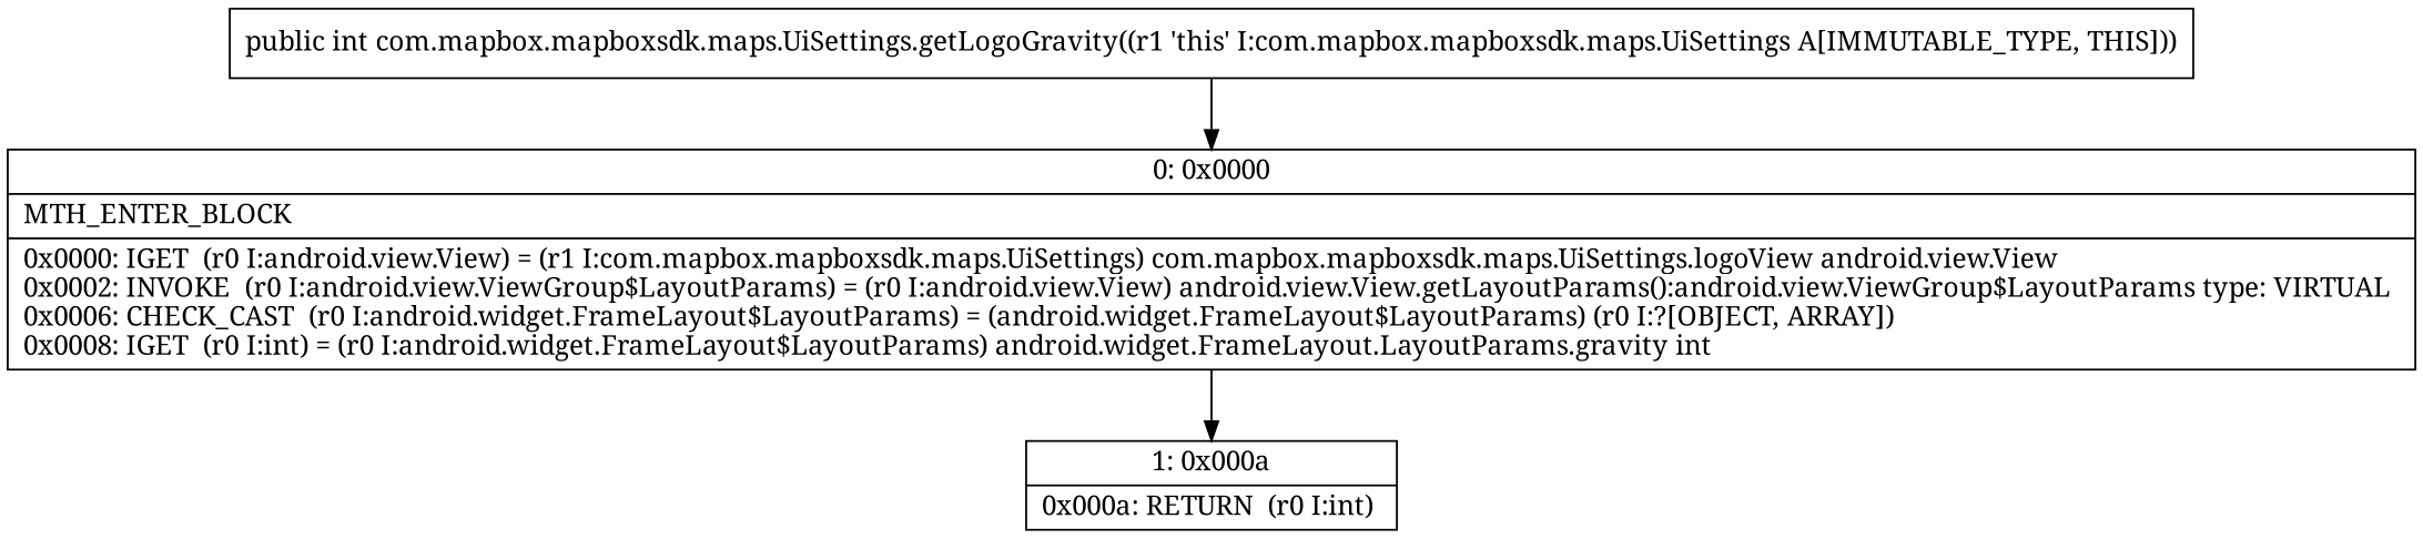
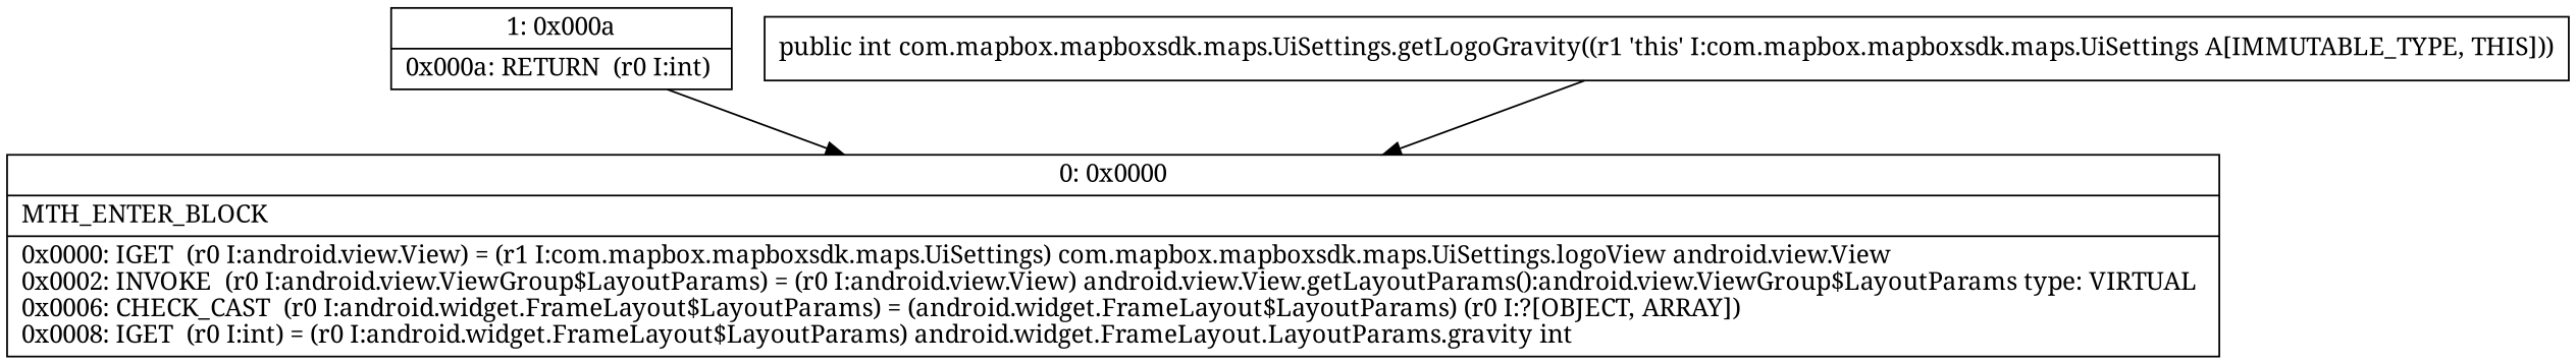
  digraph {
    fontname="Noto Serif"
    node [shape=record fontname="Noto Serif"]
    edge [fontname="Noto Serif"]
    n1 [label="{0\:\ 0x0000|MTH_ENTER_BLOCK\l|0x0000: IGET  (r0 I:android.view.View) = (r1 I:com.mapbox.mapboxsdk.maps.UiSettings) com.mapbox.mapboxsdk.maps.UiSettings.logoView android.view.View \l0x0002: INVOKE  (r0 I:android.view.ViewGroup$LayoutParams) = (r0 I:android.view.View) android.view.View.getLayoutParams():android.view.ViewGroup$LayoutParams type: VIRTUAL \l0x0006: CHECK_CAST  (r0 I:android.widget.FrameLayout$LayoutParams) = (android.widget.FrameLayout$LayoutParams) (r0 I:?[OBJECT, ARRAY]) \l0x0008: IGET  (r0 I:int) = (r0 I:android.widget.FrameLayout$LayoutParams) android.widget.FrameLayout.LayoutParams.gravity int \l}"]
    n2 [label="{1\:\ 0x000a|0x000a: RETURN  (r0 I:int) \l}"]
    n3 [label="{public int com.mapbox.mapboxsdk.maps.UiSettings.getLogoGravity((r1 'this' I:com.mapbox.mapboxsdk.maps.UiSettings A[IMMUTABLE_TYPE, THIS])) }"]
-   n1 -> n2
+   n2 -> n1
    n3 -> n1
  }
